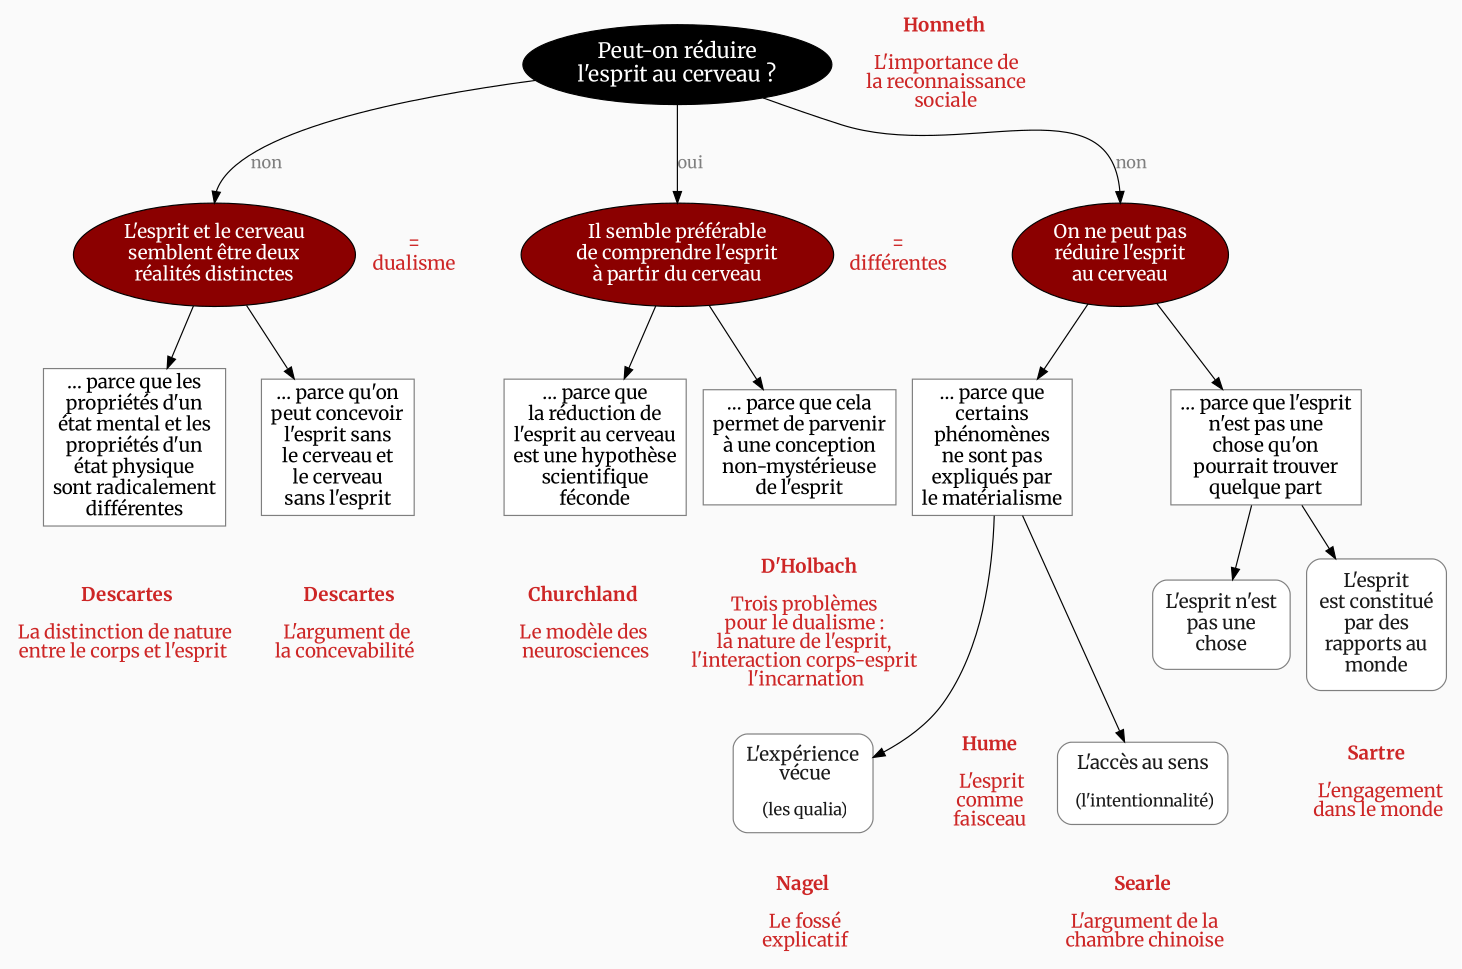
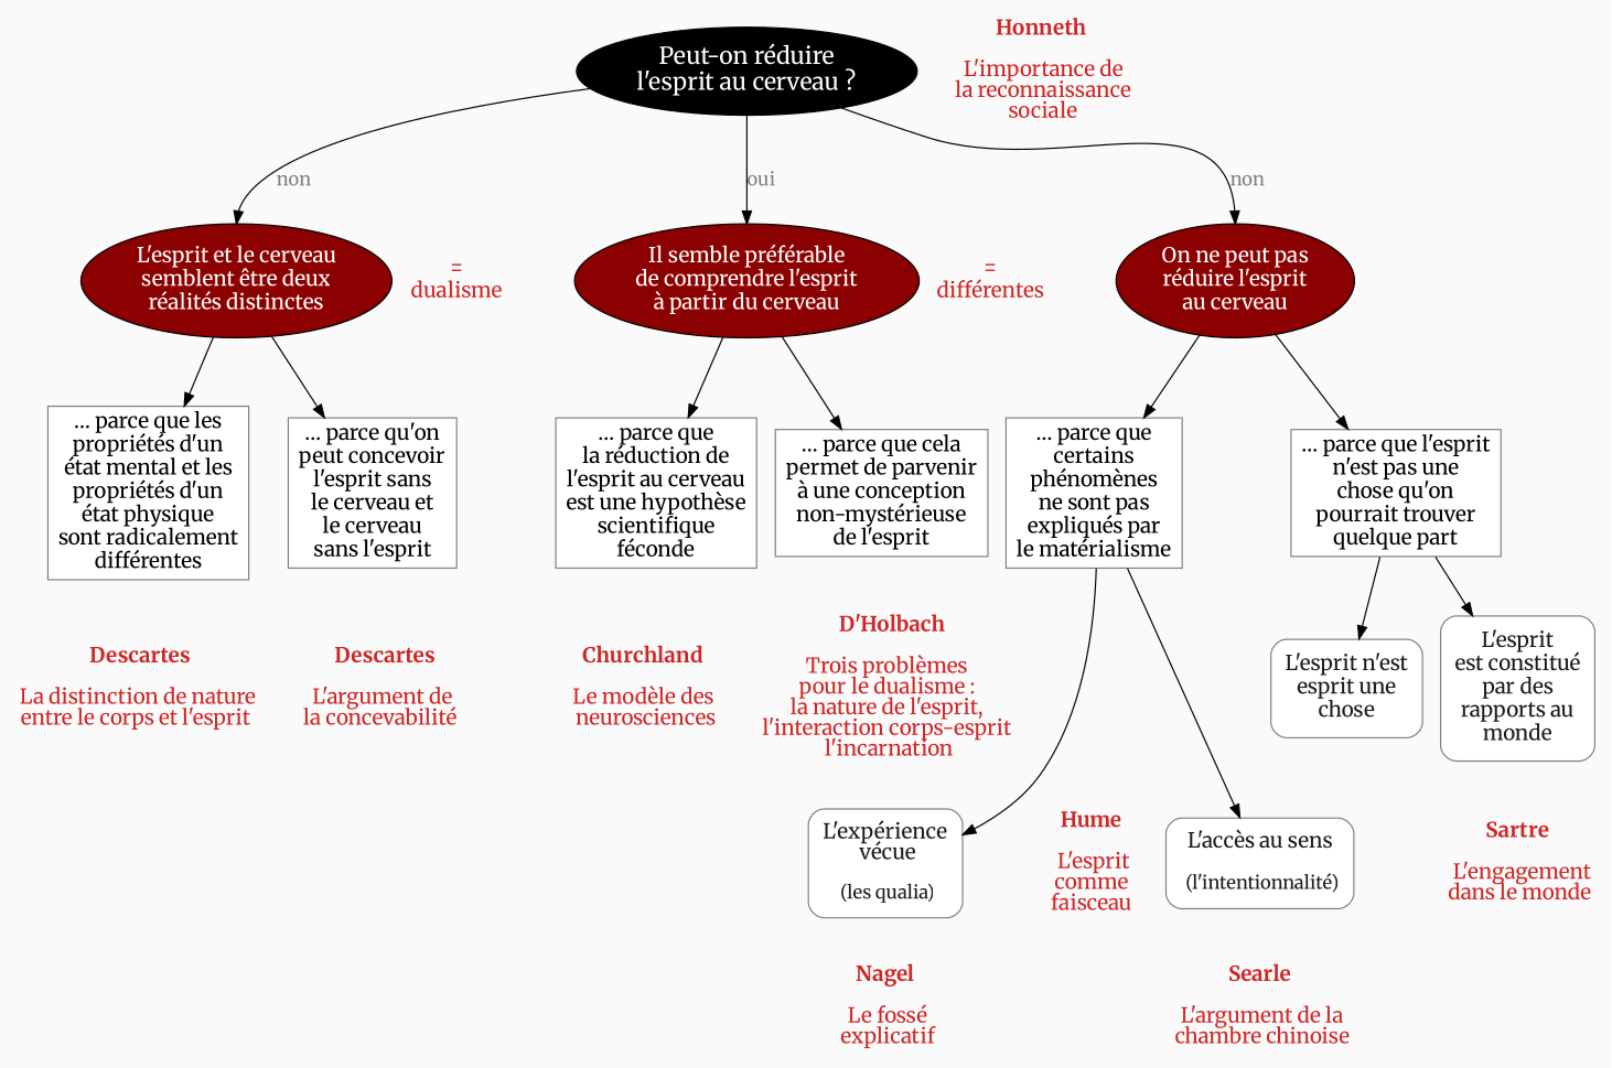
  digraph {
    bgcolor=grey98
    fontname=Merriweather
    nodesep=0.2
    ranksep=0.1
    splines=true
    style=filled
    node [color=grey50 fillcolor=grey98 fontcolor=firebrick3 fontname=Merriweather fontsize=16 shape=plaintext style="filled, rounded" margin=0.15]
    edge [fontname=Merriweather minlen=3 style=invis]
    n1 [fillcolor=white fontcolor=black label="… parce que\nla réduction de\nl'esprit au cerveau\nest une hypothèse\nscientifique\nféconde" shape=box style=filled margin=""]
    n2 [fillcolor=white fontcolor=black label="… parce que\ncertains\nphénomènes\nne sont pas\nexpliqués par\nle matérialisme" shape=box style=filled margin=""]
    n3 [fillcolor=white fontcolor=black label="… parce que l'esprit\nn'est pas une\nchose qu'on\npourrait trouver\nquelque part" shape=box style=filled margin=""]
    n4 [fillcolor=red4 fontcolor=white label="Il semble préférable\nde comprendre l'esprit\nà partir du cerveau" style=filled color="" shape="" margin=""]
    n5 [label="=\ndualisme" margin=0]
    n6 [fillcolor=red4 fontcolor=white label="On ne peut pas\nréduire l'esprit\nau cerveau" style=filled color="" shape="" margin=""]
    n7 [label="=\ndifférentes" margin=0]
    n8 [fillcolor=white fontcolor=grey10 label=<L'expérience<br/> vécue<br/> <font point-size="14"> <font point-size="4"><br/></font> (les qualia)</font>> shape=box]
    n9 [label=<<B>Hume</B><BR /><BR /> L'esprit<br/> comme <br/>faisceau>]
    n10 [label=<<B>Churchland</B><BR /><BR />Le modèle des<br/> neurosciences>]
    n11 [fillcolor=white fontcolor=grey10 label=<L'accès au sens<br/> <font point-size="4"><br/></font> <font point-size="14">(l'intentionnalité)</font>> shape=box]
-   n12 [fillcolor=white fontcolor=grey10 label="L'esprit n'est\npas une\nchose" shape=box]
+   n12 [fillcolor=white fontcolor=grey10 label="L'esprit n'est\nesprit une\nchose" shape=box]
    n13 [fillcolor=white fontcolor=grey10 label="L'esprit\nest constitué\npar des\nrapports au\nmonde" shape=box]
    n14 [fillcolor=white fontcolor=black label="… parce que cela\npermet de parvenir\nà une conception\nnon-mystérieuse\nde l'esprit" shape=box style=filled margin=""]
    n15 [label=<<B>Nagel</B><BR /><BR /> Le fossé<br/> explicatif>]
    n16 [fillcolor=12 fontcolor=white fontsize=18 label="Peut-on réduire\nl'esprit au cerveau ?" style=filled color="" shape="" margin=""]
    n17 [fillcolor=red4 fontcolor=white label="L'esprit et le cerveau\nsemblent être deux\nréalités distinctes" style=filled color="" shape="" margin=""]
    n18 [fillcolor=white fontcolor=black label="… parce que les\npropriétés d'un\nétat mental et les\npropriétés d'un\nétat physique\nsont radicalement\ndifférentes" shape=box style=filled margin=""]
    n19 [fillcolor=white fontcolor=black label="… parce qu'on\npeut concevoir\nl'esprit sans\nle cerveau et\nle cerveau\nsans l'esprit" shape=box style=filled margin=""]
    n20 [label=< <B>Descartes</B><BR /><BR />La distinction de nature<br/>entre le corps et l'esprit >]
    n21 [label=< <B>Descartes</B><BR /><BR />L'argument de<BR />la concevabilité >]
    n22 [label=< <B>D'Holbach</B><BR /><BR />Trois problèmes <br/>pour le dualisme : <br/>la nature de l'esprit, <br/>l'interaction corps-esprit <br/>l'incarnation>]
    n23 [label=<<B>Searle</B><BR /><BR /> L'argument de la<br/> chambre chinoise>]
    n24 [label=<<B>Sartre</B><BR /><BR />  L'engagement<br/> dans le monde>]
    n25 [label=<<B>Honneth</B><BR /><BR /> L'importance de<br/> la reconnaissance<br/> sociale>]
    subgraph sub_1 {
      rank=same
      n1
      n2
    }
    subgraph sub_2 {
      rank=same
      n2
      n3
    }
    subgraph sub_3 {
      rank=same
      n4
      n5
    }
    subgraph sub_4 {
      rank=same
      n6
      n7
    }
    subgraph sub_5 {
      rank=same
      n8
      n9
    }
    n1 -> n2 [minlen=2]
    n1 -> n10 [minlen=1]
    n2 -> n3
    n2 -> n8 [minlen=2 style=""]
    n2 -> n11 [minlen=2 style=""]
    n3 -> n12 [minlen=1 style=""]
    n3 -> n13 [minlen=1 style=""]
    n4 -> n1 [style=""]
    n4 -> n7 [minlen=0]
    n4 -> n14 [style=""]
    n5 -> n4 [minlen=2]
    n6 -> n2 [style=""]
    n6 -> n3 [style=""]
    n7 -> n6 [minlen=2]
    n8 -> n9 [minlen=2]
    n8 -> n15 [minlen=1]
    n11 -> n23 [minlen=1]
    n13 -> n24 [minlen=1]
    n14 -> n22 [minlen=1]
    n16 -> n4 [fontcolor=grey50 headport=n label=oui style=""]
    n16 -> n6 [fontcolor=grey50 headport=n label=non style=""]
    n16 -> n17 [fontcolor=grey50 headport=n label=non style=""]
    n17 -> n5 [minlen=0]
    n17 -> n18 [style=""]
    n17 -> n19 [style=""]
    n18 -> n20 [minlen=1]
    n19 -> n21 [minlen=1]
  }
